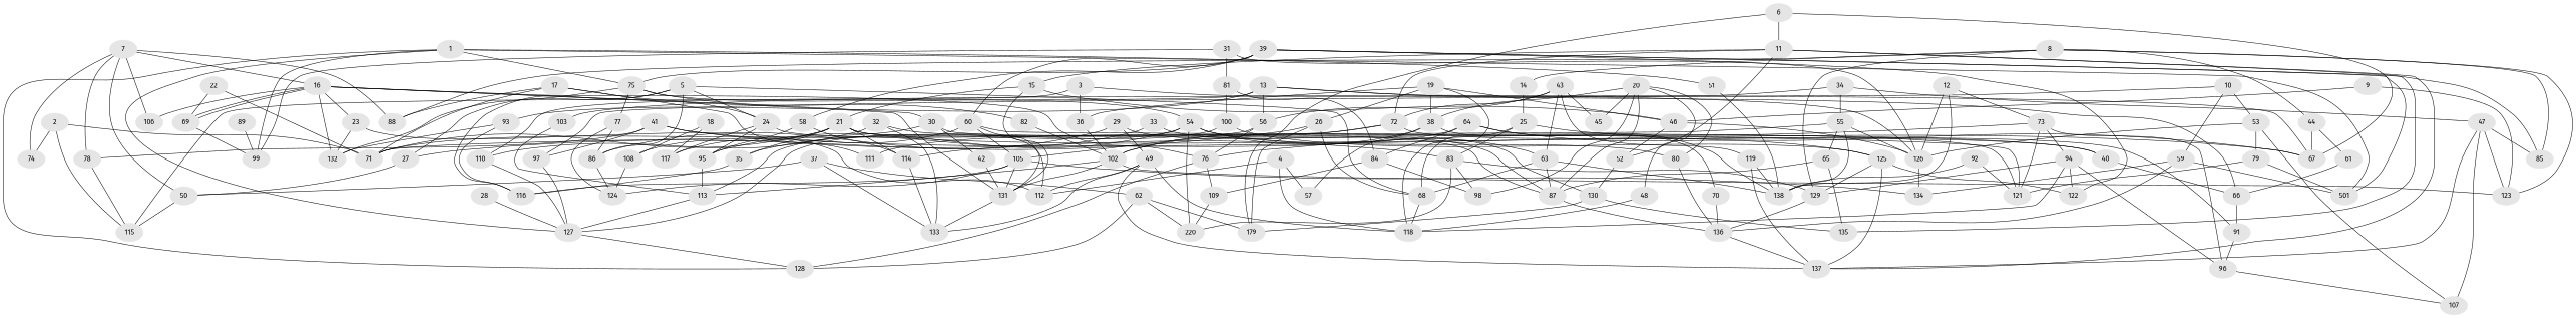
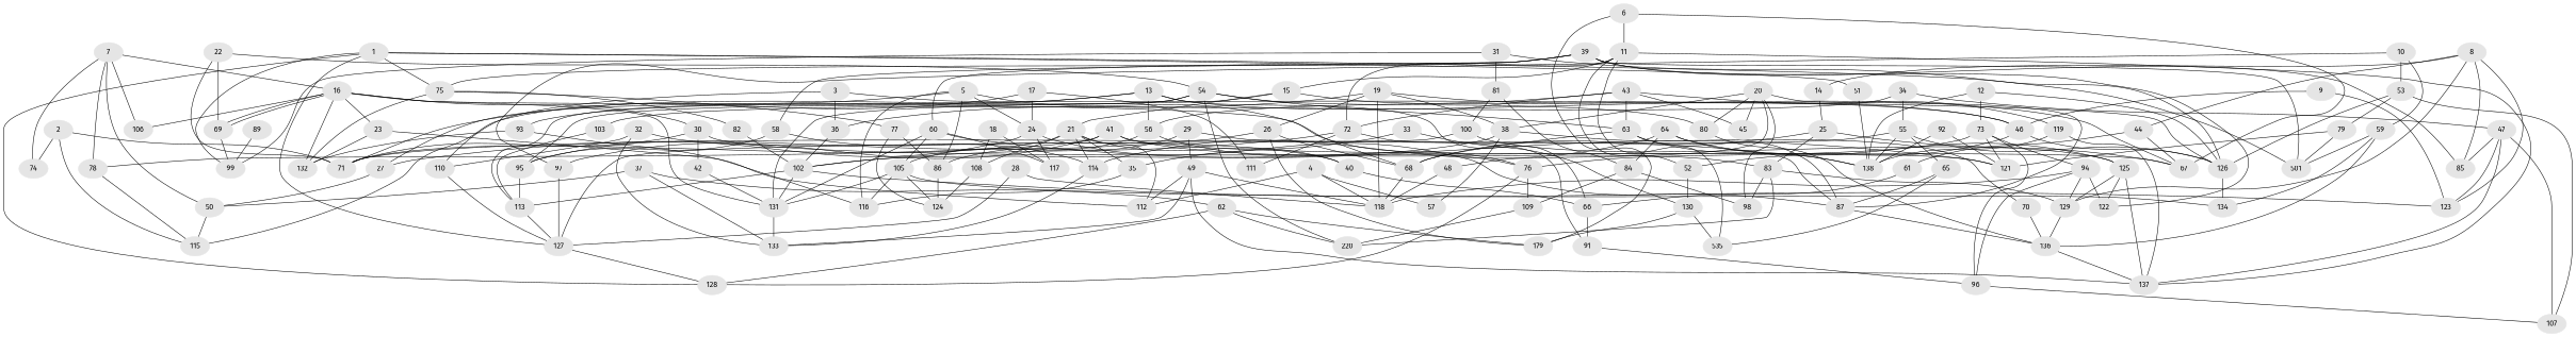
  graph {
    fontname="Fira Sans"
    node [color=gray90 fontname="Fira Sans" style=filled]
    edge [fontname="Fira Sans"]
    1
    51
    75
    99
    n5 [label=501]
    127
    128
    138
    132
    77
    82
    2
    71
    74
    115
    3
    36
    110
    126
    102
    134
    4
    57
    112
    118
    5
    24
    27
    68
    86
    116
    117
    87
    95
    50
    124
    6
    11
    67
    n40 [label=179]
    15
    52
    72
-   135
+   135 [label=535]
    137
    7
    16
    78
-   88
    106
    131
    23
    30
    69
    76
    8
    14
    44
    85
    123
    129
    25
    61
    136
    9
    46
    48
    10
    53
    59
    97
    107
    79
    21
    130
    111
    91
    12
    73
    121
    94
    96
    13
    56
    66
    93
    105
    83
    108
    35
    40
    114
    133
    42
    109
    17
    18
    19
    26
    38
    70
    20
    45
    80
    98
    22
    54
    63
    113
    n110 [label=220]
    28
    29
    49
    31
    81
    84
    100
    32
    33
    34
    47
    55
    103
    65
    37
    62
    39
    58
    60
    122
    41
    43
    119
    92
    64
    125
    89
    1 -- 51
    1 -- 75
    1 -- 99
    1 -- n5
    1 -- 127
    1 -- 128
    51 -- 138
    75 -- 132
    75 -- 77
    75 -- 82
    127 -- 128
    77 -- 86
    77 -- 124
    82 -- 102
    2 -- 71
    2 -- 74
    2 -- 115
    3 -- 36
    3 -- 110
    3 -- 126
    36 -- 102
    110 -- 127
    126 -- 134
    102 -- 131
    102 -- 123
    102 -- 113
    4 -- 57
    4 -- 112
    4 -- 118
    5 -- 24
    5 -- 27
    5 -- 68
    5 -- 86
    5 -- 116
    24 -- 117
    24 -- 87
    24 -- 95
    27 -- 50
    68 -- 118
    86 -- 124
    87 -- 136
    95 -- 113
    50 -- 115
    6 -- 11
    6 -- 67
    6 -- n40
    11 -- 15
    11 -- 52
    11 -- 72
    11 -- 135
    11 -- 137
    15 -- 131
    15 -- 46
    15 -- 21
    52 -- 130
    72 -- 102
    72 -- 111
    72 -- 91
    7 -- 74
    7 -- 50
    7 -- 16
    7 -- 78
-   7 -- 88
    7 -- 106
    16 -- 132
    16 -- 106
    16 -- 131
    16 -- 23
    16 -- 30
    16 -- 69
    16 -- 69
    16 -- 76
    78 -- 115
    131 -- 133
    23 -- 132
    23 -- 112
    30 -- 71
    30 -- 121
    30 -- 42
    69 -- 99
    76 -- 128
    76 -- 109
-   8 -- 88
    8 -- 14
    8 -- 44
    8 -- 85
    8 -- 123
    8 -- 129
    14 -- 25
    44 -- 67
    44 -- 61
    129 -- 136
    25 -- 68
    25 -- 67
    25 -- 83
    61 -- 66
    136 -- 137
    9 -- 123
    9 -- 46
    46 -- 126
    46 -- 52
    48 -- 118
    10 -- 53
    10 -- 59
    10 -- 97
    53 -- 126
    53 -- 107
    53 -- 79
    59 -- n5
    59 -- 134
    59 -- 136
    97 -- 127
    79 -- n5
    79 -- 121
    21 -- 71
    21 -- 112
    21 -- 108
    21 -- 35
    21 -- 40
    21 -- 114
    130 -- n40
    130 -- 135
    91 -- 96
    12 -- 138
    12 -- 126
    12 -- 73
    73 -- 76
    73 -- 121
    73 -- 94
    73 -- 96
    94 -- 118
    94 -- 129
    94 -- 96
    94 -- 122
    96 -- 107
    13 -- 115
    13 -- 67
    13 -- 56
    13 -- 66
    13 -- 93
    56 -- 76
    56 -- 105
    66 -- 91
    93 -- 132
    93 -- 116
    105 -- 134
    105 -- 116
    105 -- 124
    105 -- 131
    83 -- 129
    83 -- 98
    83 -- n110
    108 -- 124
    35 -- 116
    40 -- 66
    114 -- 133
    42 -- 131
    109 -- n110
    17 -- 71
    17 -- 24
-   17 -- 88
    17 -- 111
    18 -- 117
    18 -- 108
    19 -- 36
    19 -- 118
    19 -- 46
    19 -- 26
    19 -- 38
    26 -- 27
    26 -- 68
    26 -- n40
    38 -- 102
    38 -- 57
    38 -- 70
    70 -- 136
    20 -- 87
    20 -- 48
    20 -- 38
    20 -- 45
    20 -- 80
    20 -- 98
    80 -- 136
    22 -- 71
    22 -- 69
-   75 -- 54
+   22 -- 54
    54 -- 95
    54 -- 80
    54 -- 63
    54 -- 113
    54 -- n110
    63 -- 138
    63 -- 68
    63 -- 87
    113 -- 127
    28 -- 127
+   28 -- 118
    29 -- 86
    29 -- 87
    29 -- 49
    49 -- 112
    49 -- 118
    49 -- 137
    49 -- 133
    31 -- 99
    31 -- 126
    31 -- 81
    81 -- 84
    81 -- 100
    84 -- 109
    84 -- 98
    100 -- 127
    100 -- 125
    32 -- 110
    32 -- 40
    32 -- 133
    33 -- 130
    33 -- 35
    34 -- 47
    34 -- 55
    34 -- 103
    47 -- 137
    47 -- 85
    47 -- 123
    47 -- 107
    55 -- 138
    55 -- 71
    55 -- 126
    55 -- 65
    103 -- 113
    65 -- 87
    65 -- 135
    37 -- 50
    37 -- 133
    37 -- 62
    62 -- 128
    62 -- n40
    62 -- n110
    39 -- 75
    39 -- n5
    39 -- 85
    39 -- 58
    39 -- 60
    39 -- 122
    58 -- 95
    58 -- 114
    60 -- 117
    60 -- 131
    60 -- 121
    60 -- 105
    41 -- 67
    41 -- 78
    41 -- 97
    41 -- 83
    43 -- 72
    43 -- 56
    43 -- 45
    43 -- 63
    43 -- 119
    119 -- 138
    119 -- 137
    92 -- 138
    92 -- 121
    64 -- 138
    64 -- 114
    64 -- 84
    64 -- 125
    125 -- 137
    125 -- 129
    125 -- 122
    89 -- 99
  }
